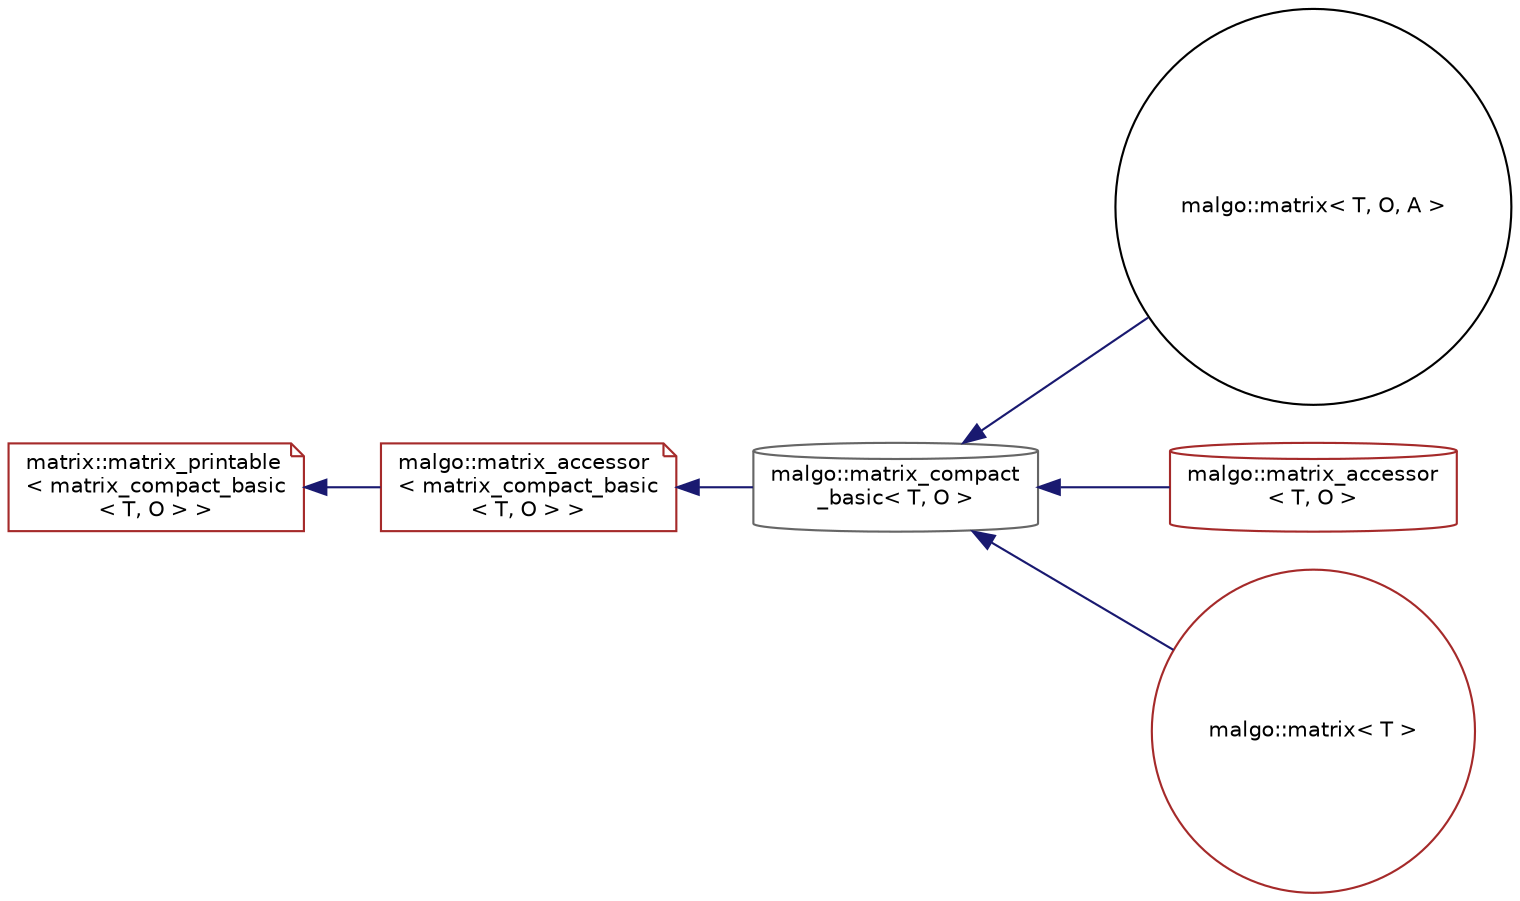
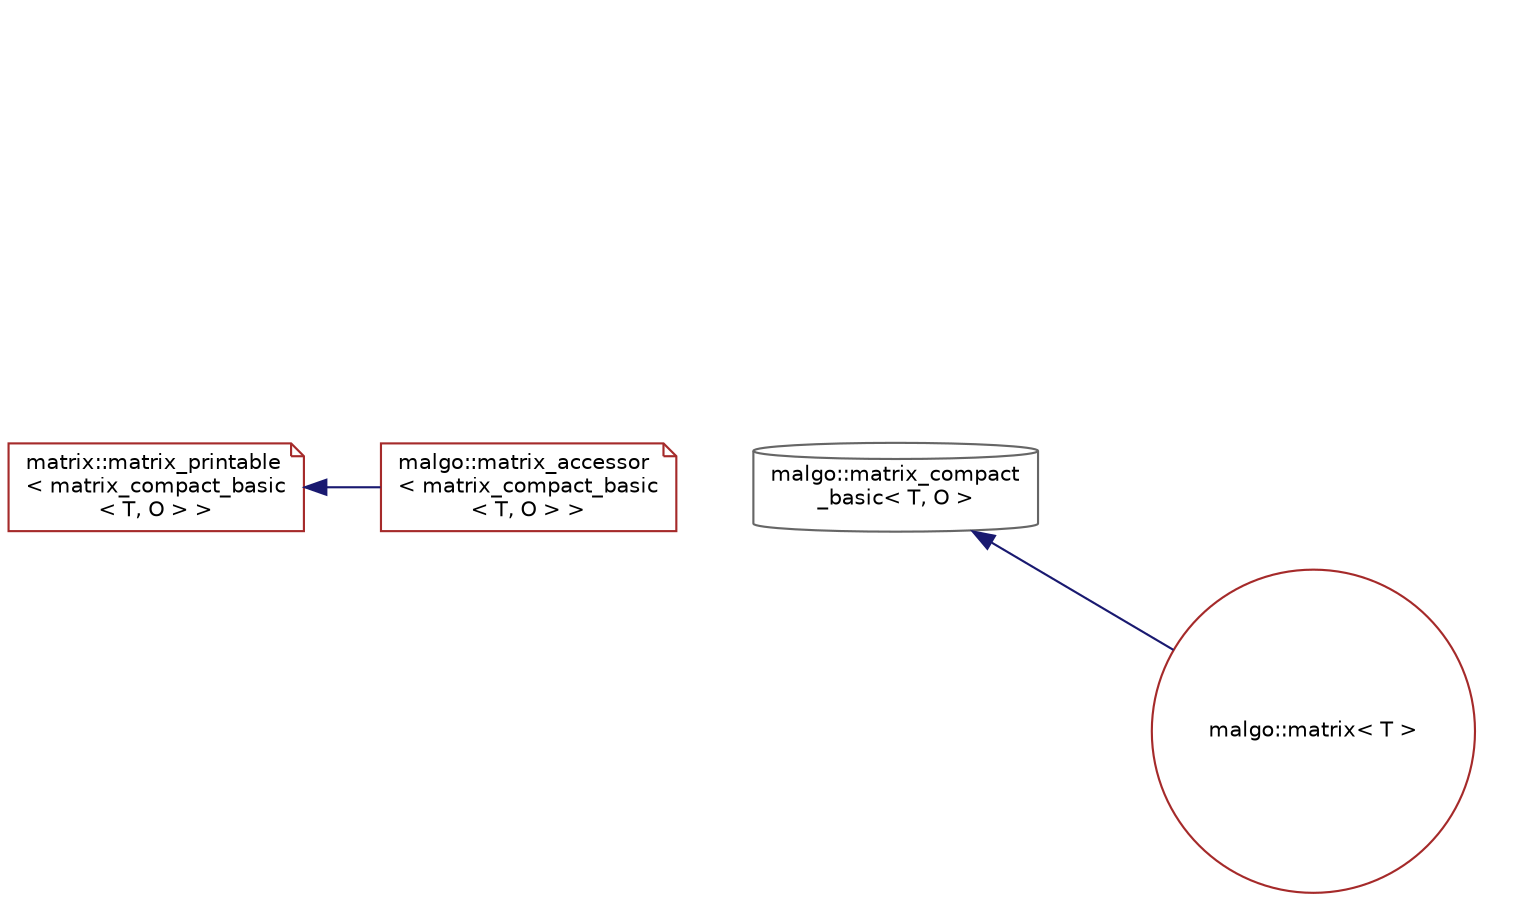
  digraph {
    rankdir=LR
    node [color=brown fillcolor=white fontname=Helvetica fontsize=10 shape=note style=filled]
    edge [color=midnightblue dir=back fontname=Helvetica fontsize=10 labelfontname=Helvetica labelfontsize=10 style=solid]
    n1 [height=0.2 label="matrix::matrix_printable\l\< matrix_compact_basic\l\< T, O \> \>" width=0.4]
    n2 [height=0.2 label="malgo::matrix_accessor\l\< matrix_compact_basic\l\< T, O \> \>" width=0.4]
    n3 [color=gray40 height=0.2 label="malgo::matrix_compact\l_basic\< T, O \>" shape=cylinder width=0.4]
-   n4 [color=black height=0.2 label="malgo::matrix\< T, O, A \>" shape=circle width=0.4]
-   n5 [height=0.2 label="malgo::matrix_accessor\l\< T, O \>" shape=cylinder width=0.4]
    n6 [height=0.2 label="malgo::matrix\< T \>" shape=circle width=0.4]
    n1 -> n2
-   n2 -> n3
-   n3 -> n4
-   n3 -> n5
    n3 -> n6
  }
